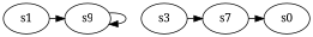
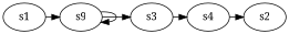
  digraph {
    fontname="Noto Serif"
    node [fontname="Noto Serif" player=0]
    edge [fontname="Noto Serif"]
    s1 [player=1]
    n2 [label=s9]
    s3
-   s4 [player=1 label=s7]
-   s0
+   s4 [player=1]
+   s0 [label=s2]
    s1 -> n2 [constraint="time % 2 == 0"]
    n2 -> n2 [constraint="time % 4 == 0"]
+   n2 -> s3 [constraint="!(time % 3 == 0)"]
    s3 -> s4 [constraint="time % 4 == 2"]
    s4 -> s0 [constraint="time % 2 == 1"]
  }
